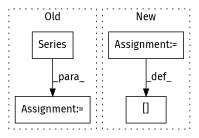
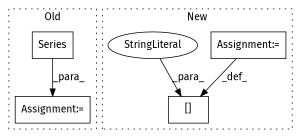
  digraph {
    fontname="Fira Sans"
    node [a=7 l=1 shape=box fontname="Fira Sans"]
    edge [fontname="Fira Sans"]
    n1 [a=32 l="7,1" label=Series s="5190,5229"]
    n2 [label="Assignment:=" s=5182]
    n3 [a=2 l="13,1" label="[]" s="6307,6327"]
    n4 [label="Assignment:=" s=5708]
+   n5 [a=45 l=7 label=StringLiteral s=6320 shape=ellipse]
    subgraph cluster_1 {
      label=Old
      style=dotted
      n1
      n2
    }
    subgraph cluster_2 {
      label=New
      style=dotted
      n3
      n4
+     n5
    }
    n1 -> n2 [label=_para_]
    n4 -> n3 [label=_def_]
+   n5 -> n3 [label=_para_]
  }
